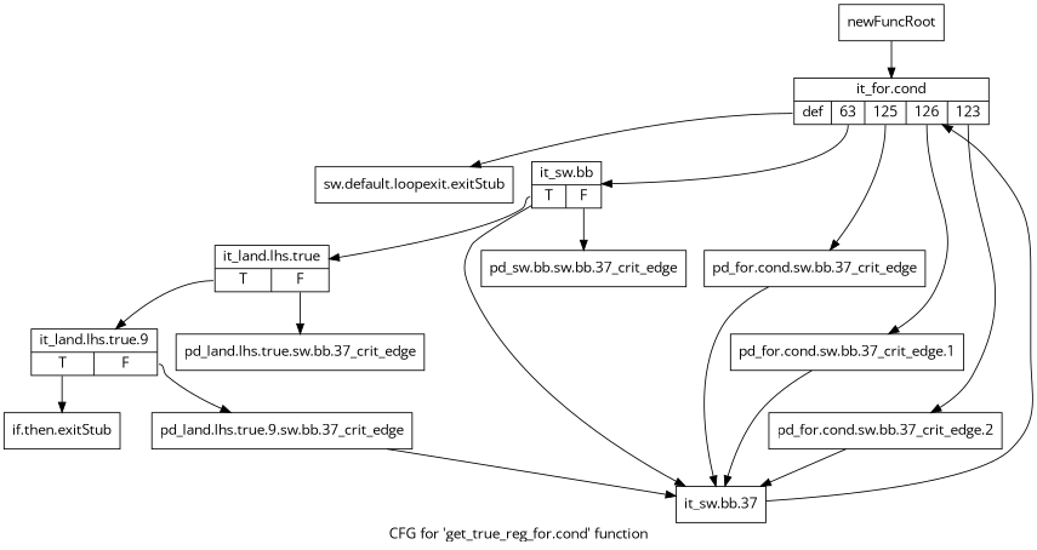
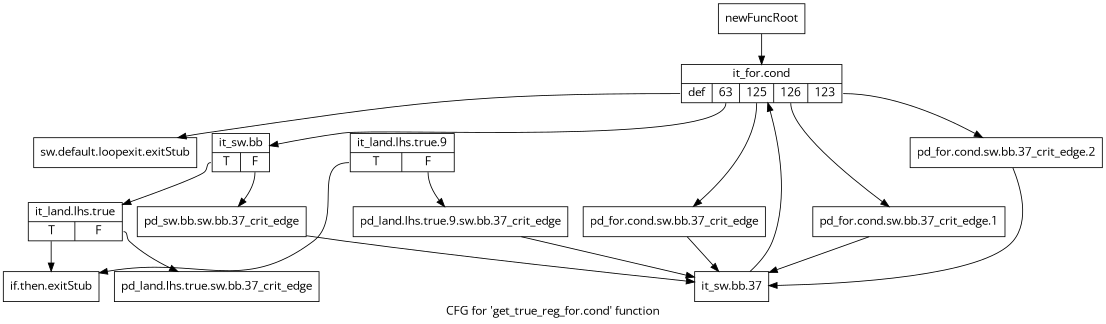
  digraph {
    fontname="Open Sans"
    label="CFG for 'get_true_reg_for.cond' function"
    node [fontname="Open Sans" shape=record]
    edge [fontname="Open Sans"]
    n1 [label="{newFuncRoot}"]
    n2 [label="{it_for.cond|{<s0>def|<s1>63|<s2>125|<s3>126|<s4>123}}"]
    n3 [label="{sw.default.loopexit.exitStub}"]
    n4 [label="{it_sw.bb|{<s0>T|<s1>F}}"]
    n5 [label="{pd_for.cond.sw.bb.37_crit_edge}"]
    n6 [label="{pd_for.cond.sw.bb.37_crit_edge.1}"]
    n7 [label="{pd_for.cond.sw.bb.37_crit_edge.2}"]
    n8 [label="{it_land.lhs.true|{<s0>T|<s1>F}}"]
    n9 [label="{pd_sw.bb.sw.bb.37_crit_edge}"]
    n10 [label="{it_sw.bb.37}"]
    n11 [label="{if.then.exitStub}"]
    n12 [label="{it_land.lhs.true.9|{<s0>T|<s1>F}}"]
    n13 [label="{pd_land.lhs.true.sw.bb.37_crit_edge}"]
    n14 [label="{pd_land.lhs.true.9.sw.bb.37_crit_edge}"]
    n1 -> n2
    n2 -> n3 [tailport=s0]
    n2 -> n4 [tailport=s1]
    n2 -> n5 [tailport=s2]
    n2 -> n6 [tailport=s3]
    n2 -> n7 [tailport=s4]
    n4 -> n8 [tailport=s0]
    n4 -> n9 [tailport=s1]
    n5 -> n10
    n6 -> n10
    n7 -> n10
-   n8 -> n12 [tailport=s0]
+   n8 -> n11 [tailport=s0]
    n8 -> n13 [tailport=s1]
-   n4 -> n10
+   n9 -> n10
    n10 -> n2
    n12 -> n11 [tailport=s0]
    n12 -> n14 [tailport=s1]
    n14 -> n10
  }
